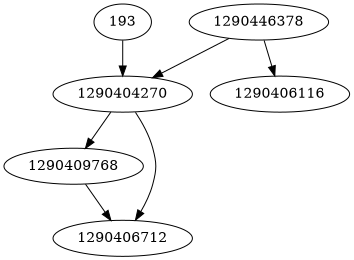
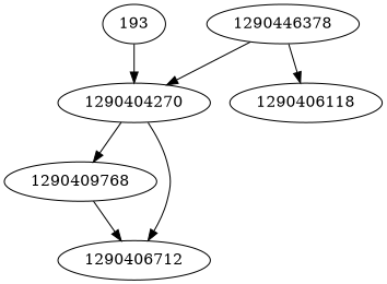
  strict digraph {
    193
    1290404270
    n3 [label=1290409768]
    1290406712
    1290446378
-   1290406118 [label=1290406116]
+   1290406118
    193 -> 1290404270
    1290404270 -> n3
    1290404270 -> 1290406712
    n3 -> 1290406712
    1290446378 -> 1290404270
    1290446378 -> 1290406118
  }
